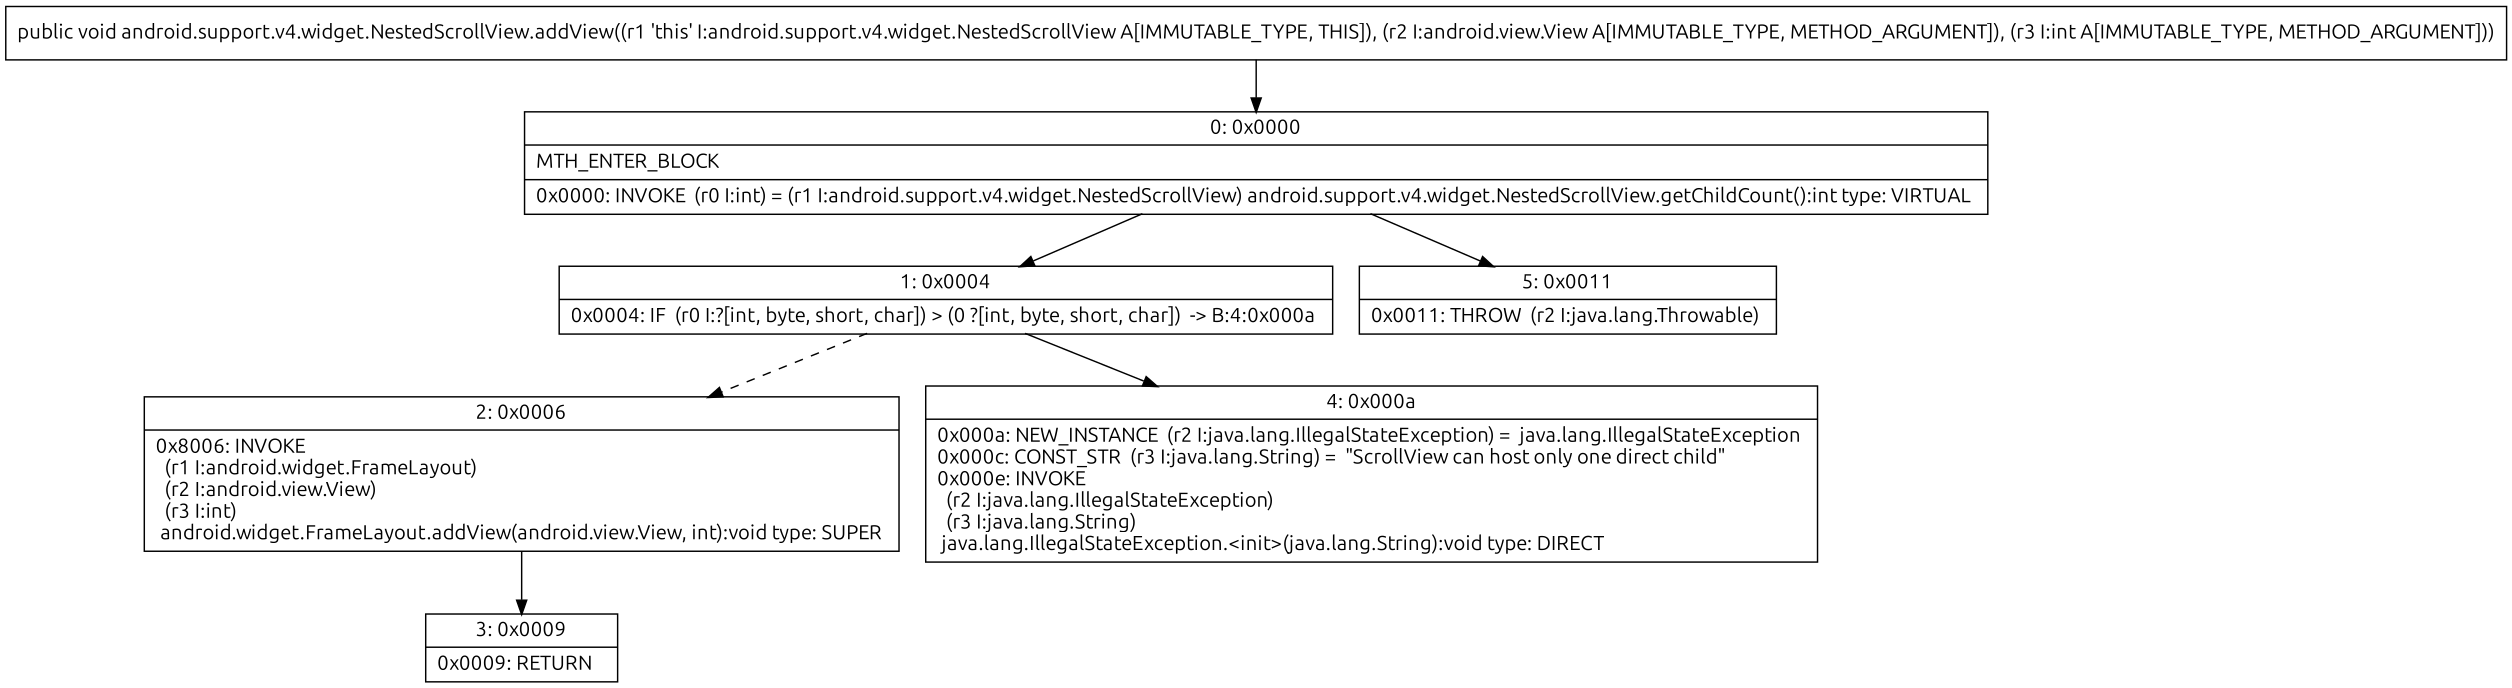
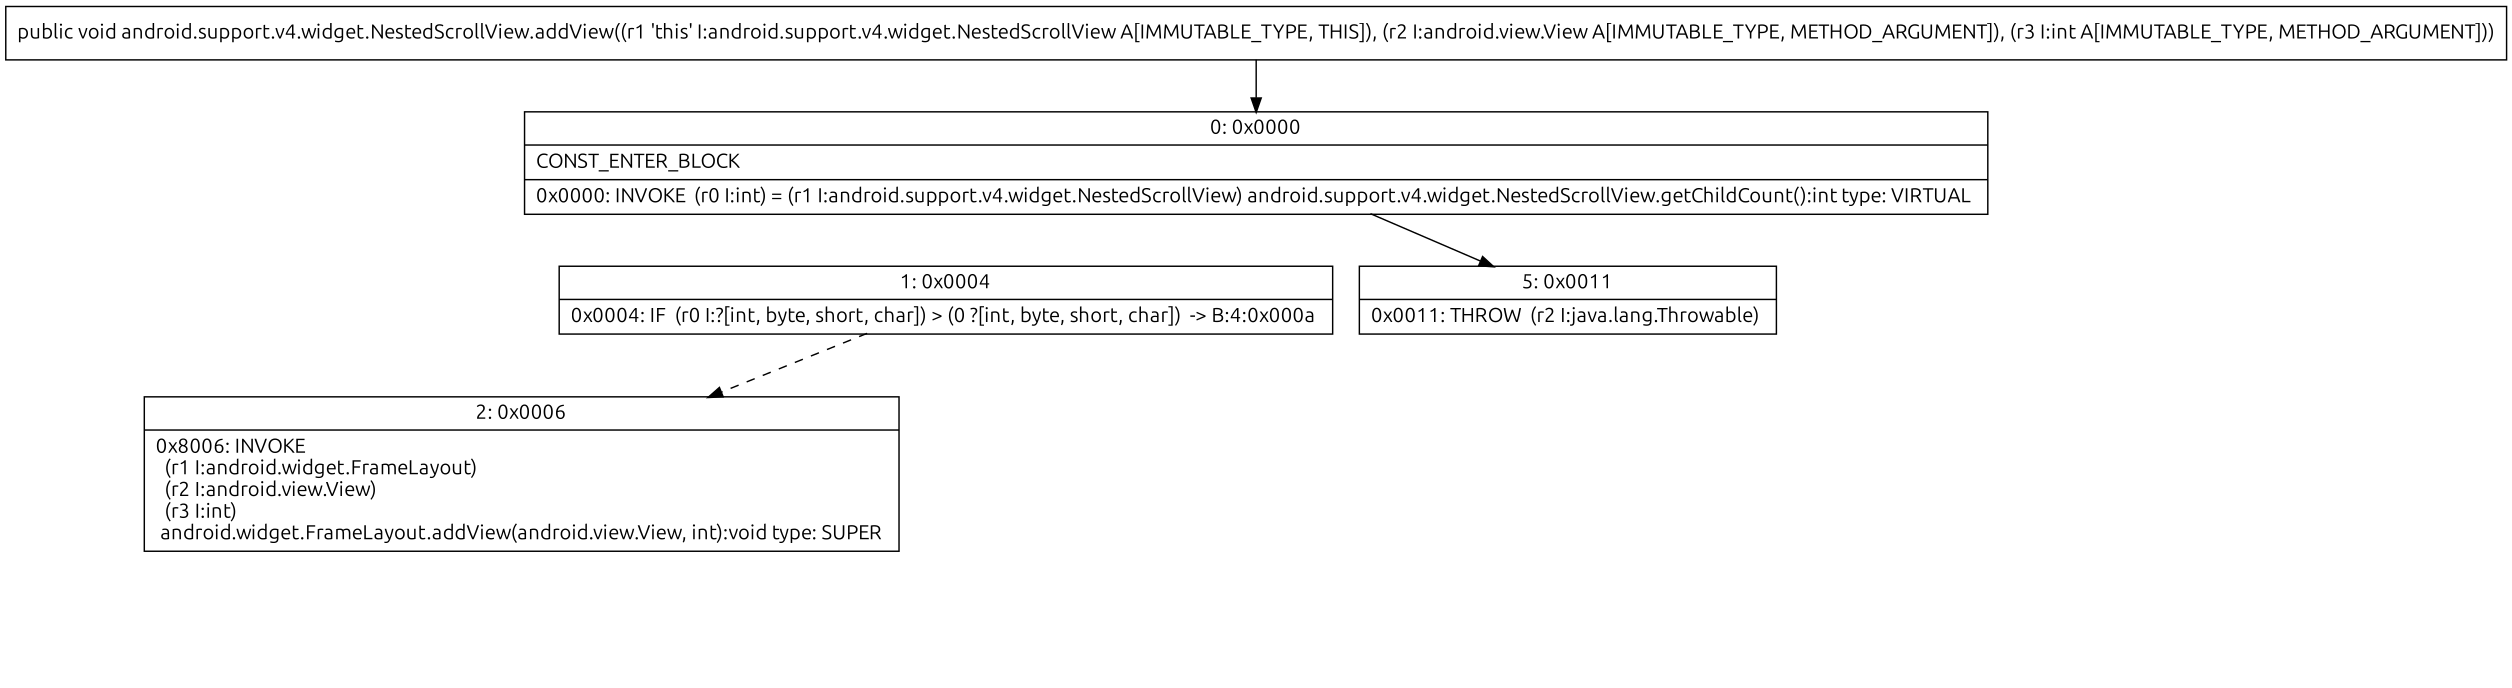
  digraph {
    fontname=Ubuntu
    node [fontname=Ubuntu shape=record]
    edge [fontname=Ubuntu]
-   n1 [label="{0\:\ 0x0000|MTH_ENTER_BLOCK\l|0x0000: INVOKE  (r0 I:int) = (r1 I:android.support.v4.widget.NestedScrollView) android.support.v4.widget.NestedScrollView.getChildCount():int type: VIRTUAL \l}"]
+   n1 [label="{0\:\ 0x0000|CONST_ENTER_BLOCK\l|0x0000: INVOKE  (r0 I:int) = (r1 I:android.support.v4.widget.NestedScrollView) android.support.v4.widget.NestedScrollView.getChildCount():int type: VIRTUAL \l}"]
    n2 [label="{1\:\ 0x0004|0x0004: IF  (r0 I:?[int, byte, short, char]) \> (0 ?[int, byte, short, char])  \-\> B:4:0x000a \l}"]
    n3 [label="{5\:\ 0x0011|0x0011: THROW  (r2 I:java.lang.Throwable) \l}"]
    n4 [label="{2\:\ 0x0006|0x8006: INVOKE  \l  (r1 I:android.widget.FrameLayout)\l  (r2 I:android.view.View)\l  (r3 I:int)\l android.widget.FrameLayout.addView(android.view.View, int):void type: SUPER \l}"]
-   n5 [label="{4\:\ 0x000a|0x000a: NEW_INSTANCE  (r2 I:java.lang.IllegalStateException) =  java.lang.IllegalStateException \l0x000c: CONST_STR  (r3 I:java.lang.String) =  \"ScrollView can host only one direct child\" \l0x000e: INVOKE  \l  (r2 I:java.lang.IllegalStateException)\l  (r3 I:java.lang.String)\l java.lang.IllegalStateException.\<init\>(java.lang.String):void type: DIRECT \l}"]
-   n6 [label="{3\:\ 0x0009|0x0009: RETURN   \l}"]
    n7 [label="{public void android.support.v4.widget.NestedScrollView.addView((r1 'this' I:android.support.v4.widget.NestedScrollView A[IMMUTABLE_TYPE, THIS]), (r2 I:android.view.View A[IMMUTABLE_TYPE, METHOD_ARGUMENT]), (r3 I:int A[IMMUTABLE_TYPE, METHOD_ARGUMENT])) }"]
-   n1 -> n2
    n1 -> n3
    n2 -> n4 [style=dashed]
-   n2 -> n5
-   n4 -> n6
    n7 -> n1
  }
